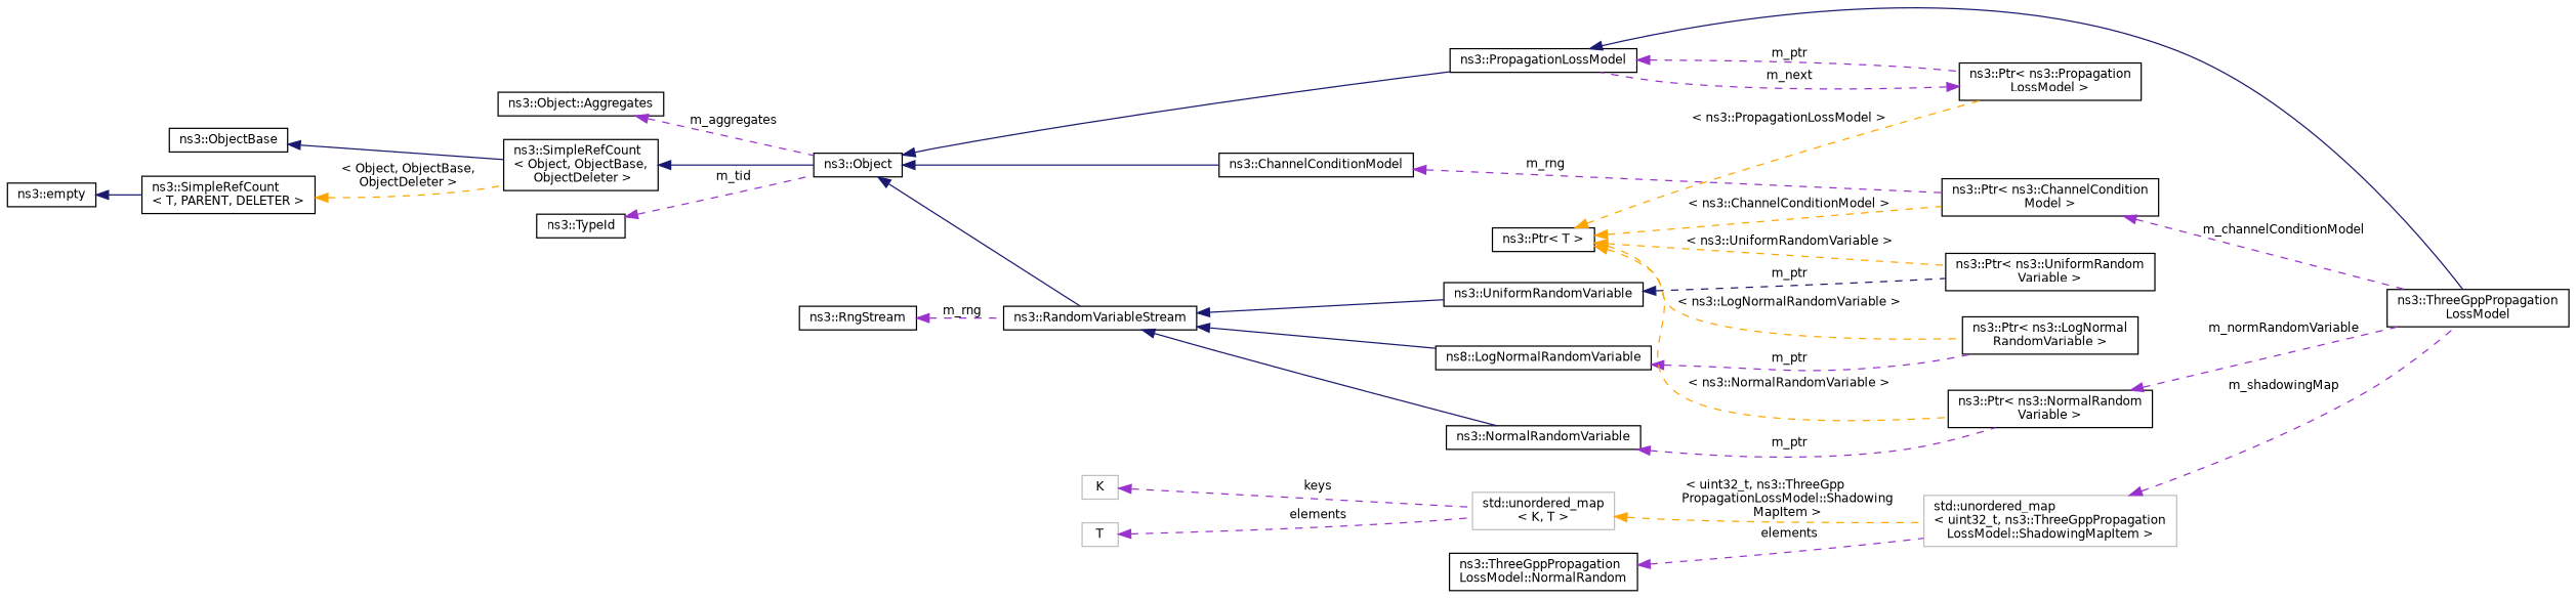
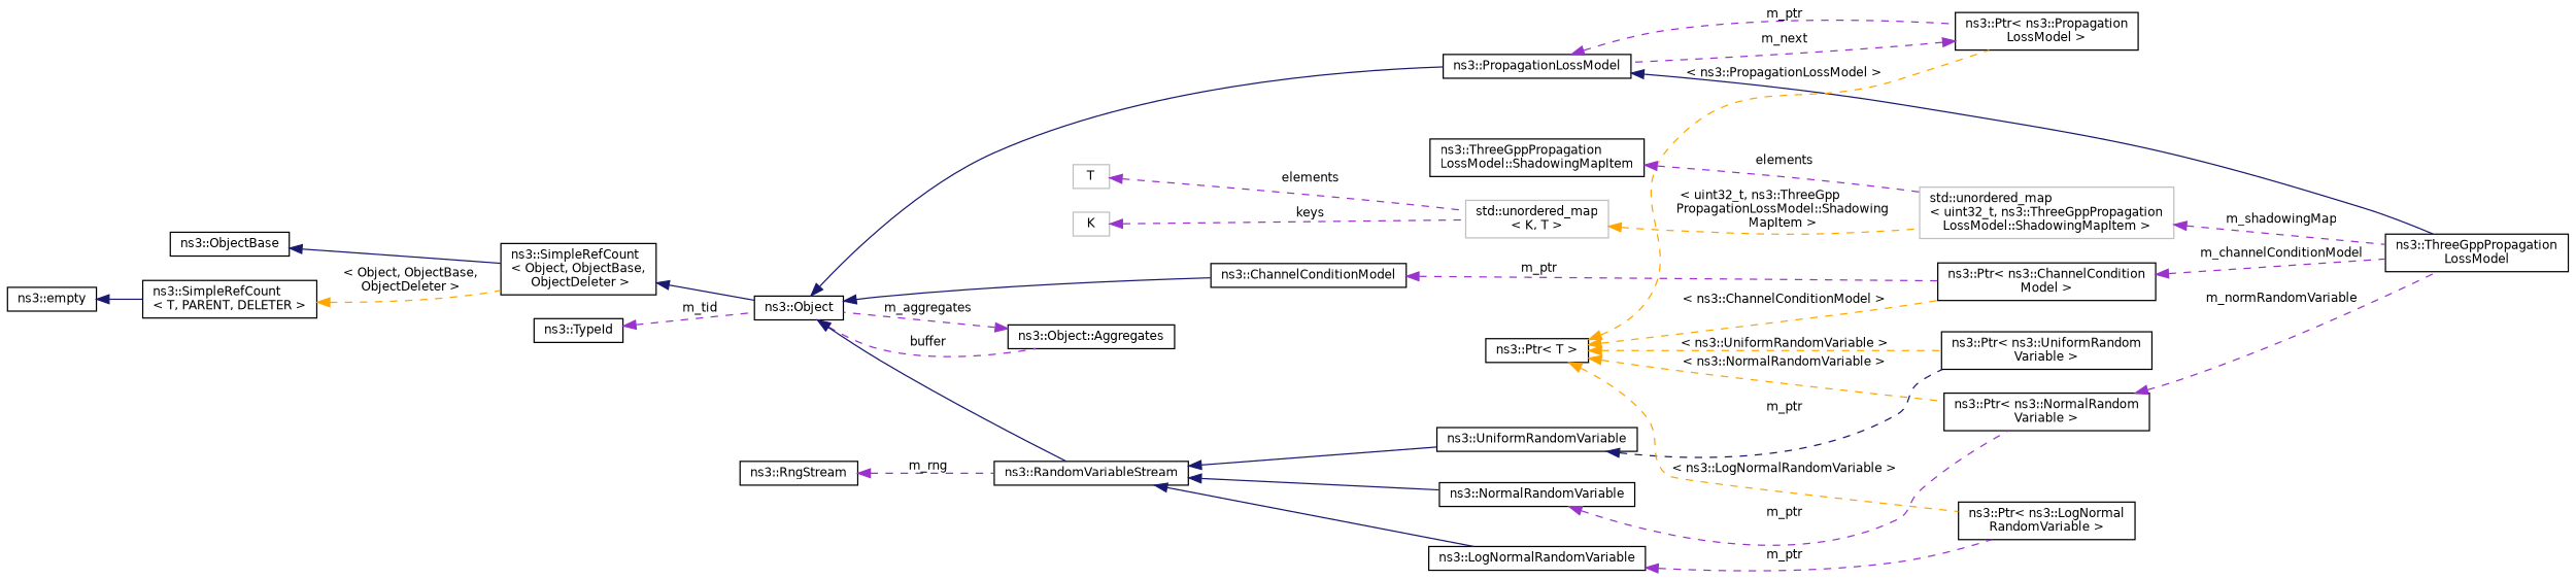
  digraph {
    rankdir=LR
    node [color=black fillcolor=white fontname=Helvetica fontsize=10 shape=record style=filled]
    edge [color=darkorchid3 dir=back fontname=Helvetica fontsize=10 labelfontname=Helvetica labelfontsize=10 style=dashed]
    n1 [height=0.2 label="ns3::ThreeGppPropagation\lLossModel" width=0.4]
    n2 [height=0.2 label="ns3::PropagationLossModel" width=0.4]
    n3 [height=0.2 label="ns3::Ptr\< ns3::Propagation\lLossModel \>" width=0.4]
    n4 [height=0.2 label="ns3::Object" width=0.4]
    n5 [height=0.2 label="ns3::Object::Aggregates" width=0.4]
    n6 [height=0.2 label="ns3::RandomVariableStream" width=0.4]
    n7 [height=0.2 label="ns3::ChannelConditionModel" width=0.4]
    n8 [height=0.2 label="ns3::NormalRandomVariable" width=0.4]
-   n9 [height=0.2 label="ns8::LogNormalRandomVariable" width=0.4]
+   n9 [height=0.2 label="ns3::LogNormalRandomVariable" width=0.4]
    n10 [height=0.2 label="ns3::UniformRandomVariable" width=0.4]
    n11 [height=0.2 label="ns3::Ptr\< ns3::ChannelCondition\lModel \>" width=0.4]
    n12 [height=0.2 label="ns3::SimpleRefCount\l\< Object, ObjectBase,\l ObjectDeleter \>" width=0.4]
    n13 [height=0.2 label="ns3::ObjectBase" width=0.4]
    n14 [height=0.2 label="ns3::SimpleRefCount\l\< T, PARENT, DELETER \>" width=0.4]
    n15 [height=0.2 label="ns3::empty" width=0.4]
    n16 [height=0.2 label="ns3::TypeId" width=0.4]
    n17 [height=0.2 label="ns3::Ptr\< T \>" width=0.4]
    n18 [height=0.2 label="ns3::Ptr\< ns3::NormalRandom\lVariable \>" width=0.4]
    n19 [height=0.2 label="ns3::Ptr\< ns3::LogNormal\lRandomVariable \>" width=0.4]
    n20 [height=0.2 label="ns3::Ptr\< ns3::UniformRandom\lVariable \>" width=0.4]
    n21 [height=0.2 label="ns3::RngStream" width=0.4]
    n22 [color=grey75 height=0.2 label="std::unordered_map\l\< uint32_t, ns3::ThreeGppPropagation\lLossModel::ShadowingMapItem \>" width=0.4]
-   n23 [height=0.2 label="ns3::ThreeGppPropagation\lLossModel::NormalRandom" width=0.4]
+   n23 [height=0.2 label="ns3::ThreeGppPropagation\lLossModel::ShadowingMapItem" width=0.4]
    n24 [color=grey75 height=0.2 label="std::unordered_map\l\< K, T \>" width=0.4]
    n25 [color=grey75 height=0.2 label=K width=0.4]
    n26 [color=grey75 height=0.2 label=T width=0.4]
    n2 -> n1 [color=midnightblue style=solid]
    n2 -> n3 [label=" m_ptr"]
    n3 -> n2 [label=" m_next"]
    n4 -> n2 [color=midnightblue style=solid]
+   n4 -> n5 [label=" buffer"]
    n4 -> n6 [color=midnightblue style=solid]
    n4 -> n7 [color=midnightblue style=solid]
    n5 -> n4 [label=" m_aggregates"]
    n6 -> n8 [color=midnightblue style=solid]
    n6 -> n9 [color=midnightblue style=solid]
    n6 -> n10 [color=midnightblue style=solid]
-   n7 -> n11 [label=" m_rng"]
+   n7 -> n11 [label=" m_ptr"]
    n8 -> n18 [label=" m_ptr"]
    n9 -> n19 [label=" m_ptr"]
    n10 -> n20 [color=midnightblue label=" m_ptr"]
    n11 -> n1 [label=" m_channelConditionModel"]
    n12 -> n4 [color=midnightblue style=solid]
    n13 -> n12 [color=midnightblue style=solid]
    n14 -> n12 [color=orange label=" \< Object, ObjectBase,\l ObjectDeleter \>"]
    n15 -> n14 [color=midnightblue style=solid]
    n16 -> n4 [label=" m_tid"]
    n17 -> n3 [color=orange label=" \< ns3::PropagationLossModel \>"]
    n17 -> n11 [color=orange label=" \< ns3::ChannelConditionModel \>"]
    n17 -> n18 [color=orange label=" \< ns3::NormalRandomVariable \>"]
    n17 -> n19 [color=orange label=" \< ns3::LogNormalRandomVariable \>"]
    n17 -> n20 [color=orange label=" \< ns3::UniformRandomVariable \>"]
    n18 -> n1 [label=" m_normRandomVariable"]
    n21 -> n6 [label=" m_rng"]
    n22 -> n1 [label=" m_shadowingMap"]
    n23 -> n22 [label=" elements"]
    n24 -> n22 [color=orange label=" \< uint32_t, ns3::ThreeGpp\lPropagationLossModel::Shadowing\lMapItem \>"]
    n25 -> n24 [label=" keys"]
    n26 -> n24 [label=" elements"]
  }
